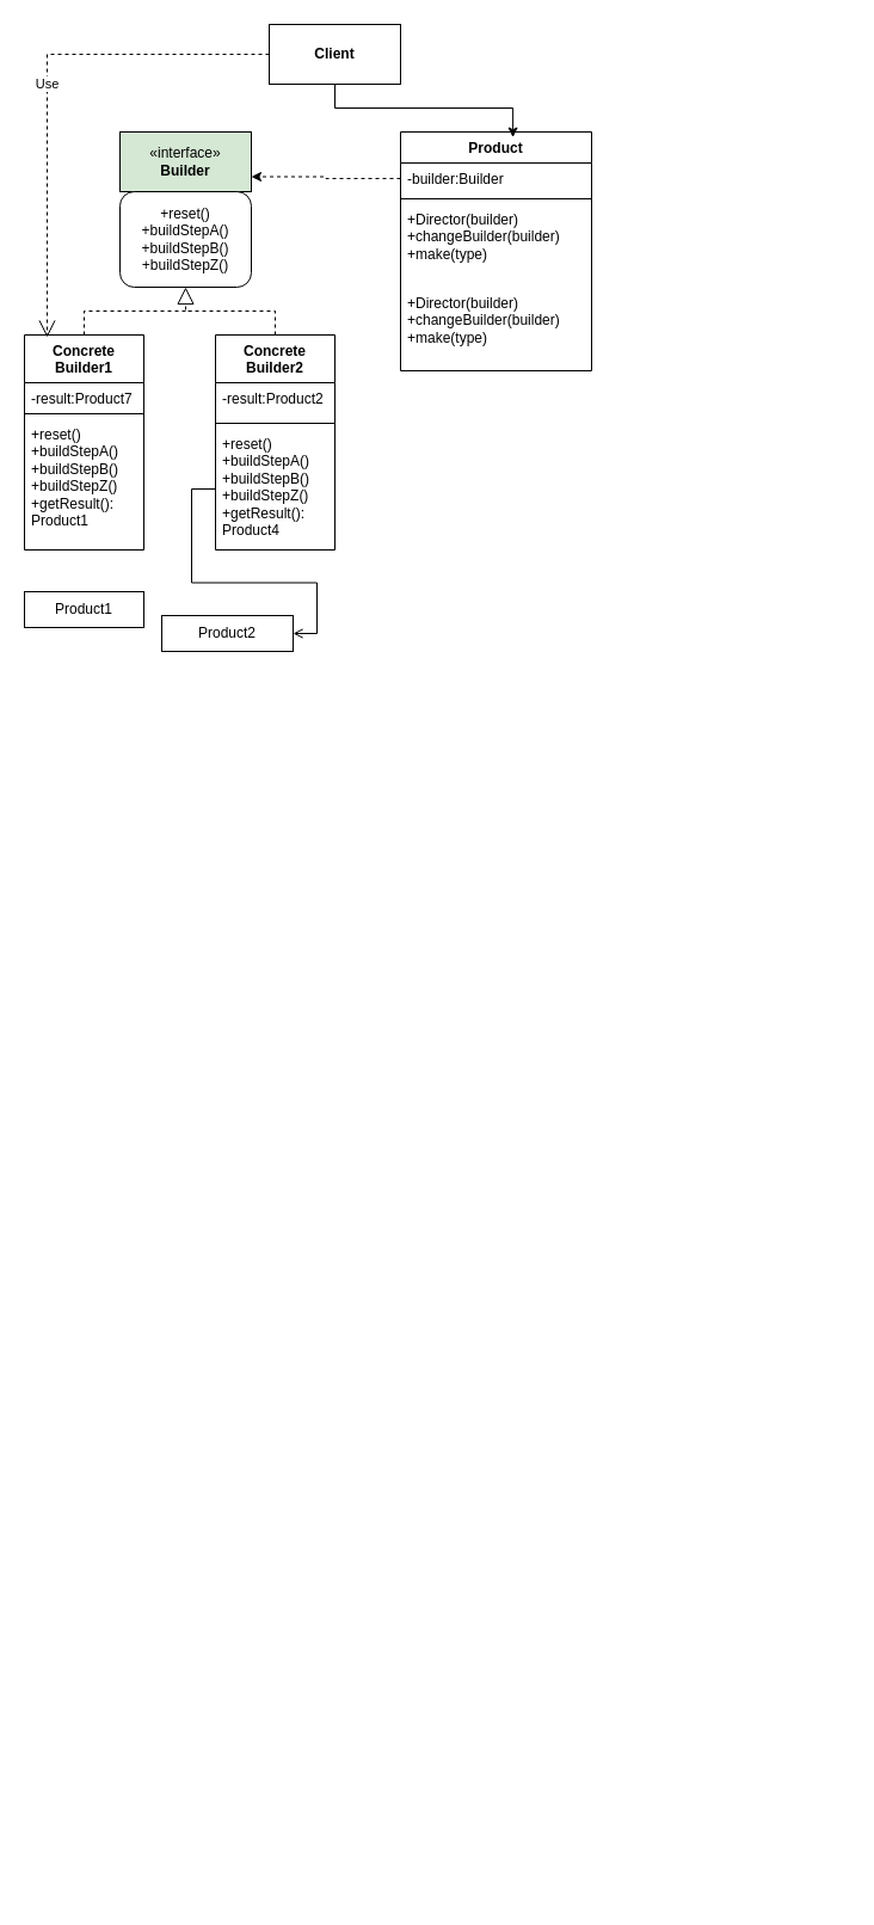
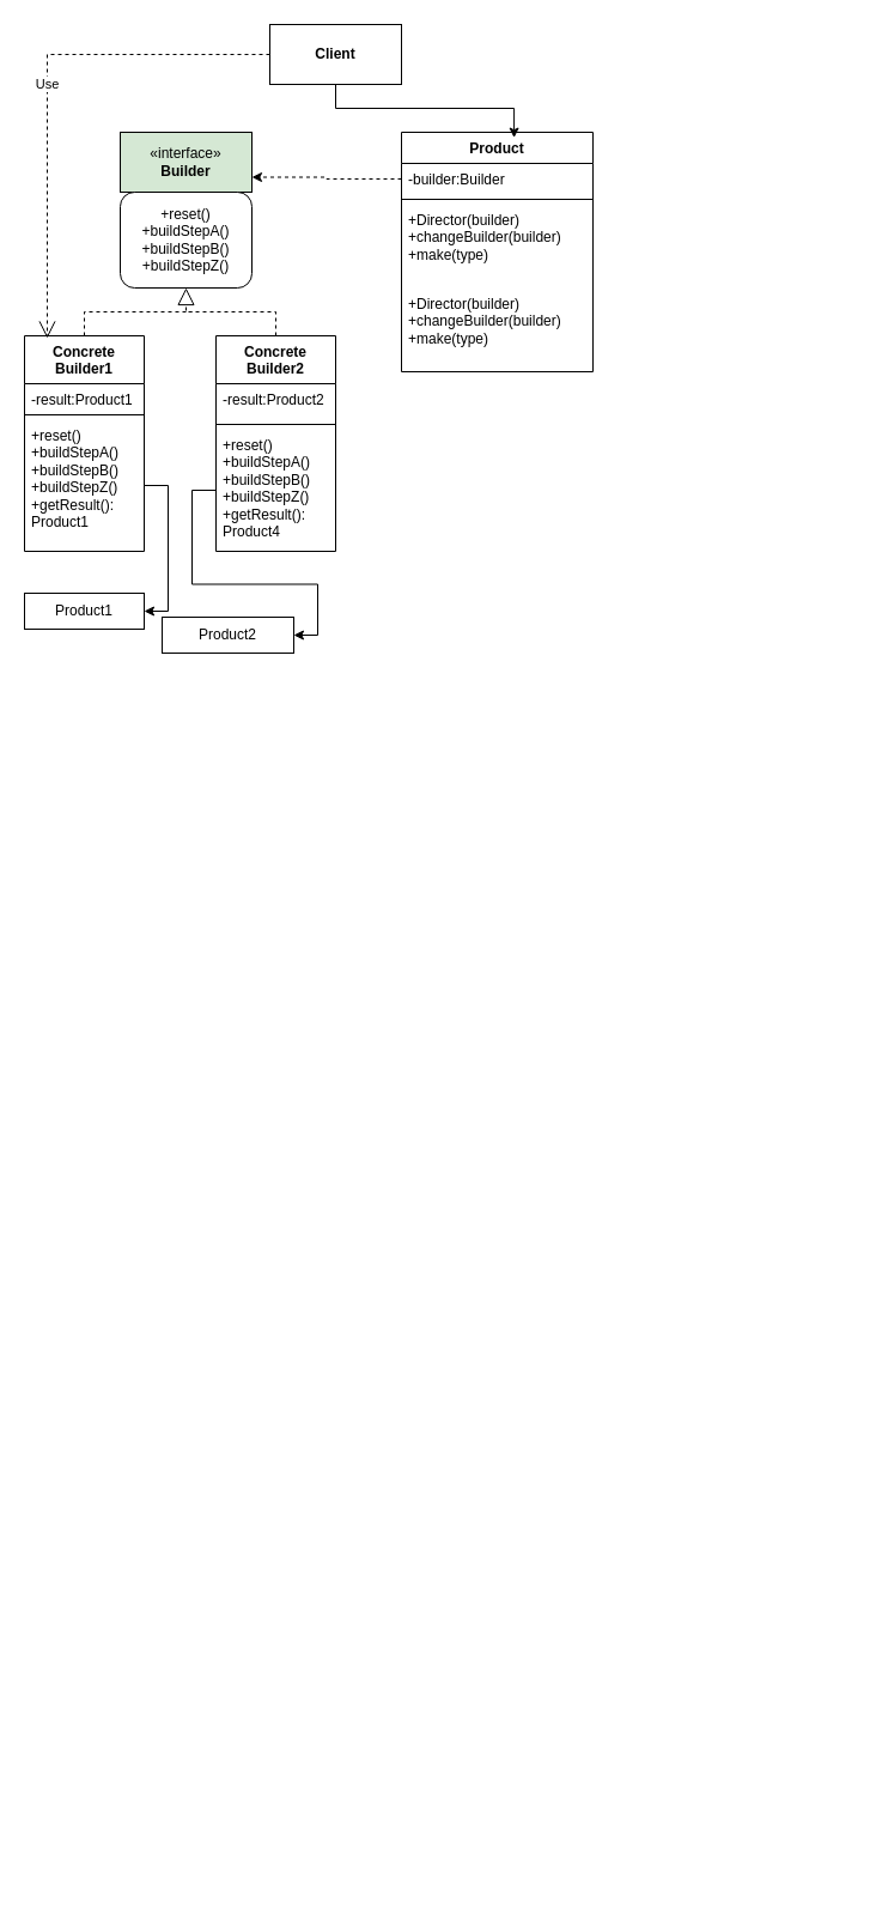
  <mxCell id="0" />
  <mxCell id="1" parent="0" />
  <mxCell id="2" value="" style="shape=image;verticalLabelPosition=bottom;labelBackgroundColor=default;verticalAlign=top;aspect=fixed;imageAspect=0;image=https://refactoring.guru/images/patterns/diagrams/visitor/structure-ru.png;" vertex="1" parent="1"><mxGeometry x="190" y="1050" width="520" height="540" as="geometry" /></mxCell>
  <mxCell id="3" value="&lt;b&gt;Client&lt;/b&gt;" style="html=1;whiteSpace=wrap;" vertex="1" parent="1"><mxGeometry x="225" y="20" width="110" height="50" as="geometry" /></mxCell>
  <mxCell id="4" value="«interface»&lt;br&gt;&lt;b&gt;Builder&lt;/b&gt;" style="html=1;whiteSpace=wrap;fillColor=#d5e8d4;" vertex="1" parent="1"><mxGeometry x="100" y="110" width="110" height="50" as="geometry" /></mxCell>
  <mxCell id="5" value="Product" style="swimlane;fontStyle=1;align=center;verticalAlign=top;childLayout=stackLayout;horizontal=1;startSize=26;horizontalStack=0;resizeParent=1;resizeParentMax=0;resizeLast=0;collapsible=1;marginBottom=0;whiteSpace=wrap;html=1;" vertex="1" parent="1"><mxGeometry x="335" y="110" width="160" height="200" as="geometry" /></mxCell>
  <mxCell id="6" value="-builder:Builder" style="text;strokeColor=none;fillColor=none;align=left;verticalAlign=top;spacingLeft=4;spacingRight=4;overflow=hidden;rotatable=0;points=[[0,0.5],[1,0.5]];portConstraint=eastwest;whiteSpace=wrap;html=1;" vertex="1" parent="5"><mxGeometry y="26" width="160" height="26" as="geometry" /></mxCell>
  <mxCell id="7" value="" style="line;strokeWidth=1;fillColor=none;align=left;verticalAlign=middle;spacingTop=-1;spacingLeft=3;spacingRight=3;rotatable=0;labelPosition=right;points=[];portConstraint=eastwest;strokeColor=inherit;" vertex="1" parent="5"><mxGeometry y="52" width="160" height="8" as="geometry" /></mxCell>
  <mxCell id="8" value="+Director(builder)&lt;div&gt;+changeBuilder(builder)&lt;/div&gt;&lt;div&gt;+make(type)&lt;/div&gt;" style="text;strokeColor=none;fillColor=none;align=left;verticalAlign=top;spacingLeft=4;spacingRight=4;overflow=hidden;rotatable=0;points=[[0,0.5],[1,0.5]];portConstraint=eastwest;whiteSpace=wrap;html=1;" vertex="1" parent="5"><mxGeometry y="60" width="160" height="70" as="geometry" /></mxCell>
  <mxCell id="9" value="+Director(builder)&lt;div&gt;+changeBuilder(builder)&lt;/div&gt;&lt;div&gt;+make(type)&lt;/div&gt;" style="text;strokeColor=none;fillColor=none;align=left;verticalAlign=top;spacingLeft=4;spacingRight=4;overflow=hidden;rotatable=0;points=[[0,0.5],[1,0.5]];portConstraint=eastwest;whiteSpace=wrap;html=1;" vertex="1" parent="5"><mxGeometry y="130" width="160" height="70" as="geometry" /></mxCell>
  <mxCell id="10" value="Concrete&lt;div&gt;Builder1&lt;/div&gt;" style="swimlane;fontStyle=1;align=center;verticalAlign=top;childLayout=stackLayout;horizontal=1;startSize=40;horizontalStack=0;resizeParent=1;resizeParentMax=0;resizeLast=0;collapsible=1;marginBottom=0;whiteSpace=wrap;html=1;" vertex="1" parent="1"><mxGeometry x="20" y="280" width="100" height="180" as="geometry" /></mxCell>
- <mxCell id="11" value="-result:Product7&lt;div&gt;&lt;br&gt;&lt;/div&gt;" style="text;strokeColor=none;fillColor=none;align=left;verticalAlign=top;spacingLeft=4;spacingRight=4;overflow=hidden;rotatable=0;points=[[0,0.5],[1,0.5]];portConstraint=eastwest;whiteSpace=wrap;html=1;" vertex="1" parent="10"><mxGeometry y="40" width="100" height="22" as="geometry" /></mxCell>
+ <mxCell id="11" value="-result:Product1&lt;div&gt;&lt;br&gt;&lt;/div&gt;" style="text;strokeColor=none;fillColor=none;align=left;verticalAlign=top;spacingLeft=4;spacingRight=4;overflow=hidden;rotatable=0;points=[[0,0.5],[1,0.5]];portConstraint=eastwest;whiteSpace=wrap;html=1;" vertex="1" parent="10"><mxGeometry y="40" width="100" height="22" as="geometry" /></mxCell>
  <mxCell id="12" value="" style="line;strokeWidth=1;fillColor=none;align=left;verticalAlign=middle;spacingTop=-1;spacingLeft=3;spacingRight=3;rotatable=0;labelPosition=right;points=[];portConstraint=eastwest;strokeColor=inherit;" vertex="1" parent="10"><mxGeometry y="62" width="100" height="8" as="geometry" /></mxCell>
  <mxCell id="13" value="&lt;span style=&quot;&quot;&gt;+reset()&lt;/span&gt;&lt;div style=&quot;&quot;&gt;+buildStepA()&lt;/div&gt;&lt;div style=&quot;&quot;&gt;+buildStepB()&lt;/div&gt;&lt;div style=&quot;&quot;&gt;+buildStepZ()&lt;/div&gt;&lt;div style=&quot;&quot;&gt;+getResult():&lt;/div&gt;&lt;div style=&quot;&quot;&gt;Product1&lt;/div&gt;" style="text;strokeColor=none;fillColor=none;align=left;verticalAlign=top;spacingLeft=4;spacingRight=4;overflow=hidden;rotatable=0;points=[[0,0.5],[1,0.5]];portConstraint=eastwest;whiteSpace=wrap;html=1;" vertex="1" parent="10"><mxGeometry y="70" width="100" height="110" as="geometry" /></mxCell>
  <mxCell id="14" value="Concrete&lt;div&gt;Builder2&lt;/div&gt;" style="swimlane;fontStyle=1;align=center;verticalAlign=top;childLayout=stackLayout;horizontal=1;startSize=40;horizontalStack=0;resizeParent=1;resizeParentMax=0;resizeLast=0;collapsible=1;marginBottom=0;whiteSpace=wrap;html=1;" vertex="1" parent="1"><mxGeometry x="180" y="280" width="100" height="180" as="geometry" /></mxCell>
  <mxCell id="15" value="-result:Product2" style="text;strokeColor=none;fillColor=none;align=left;verticalAlign=top;spacingLeft=4;spacingRight=4;overflow=hidden;rotatable=0;points=[[0,0.5],[1,0.5]];portConstraint=eastwest;whiteSpace=wrap;html=1;" vertex="1" parent="14"><mxGeometry y="40" width="100" height="30" as="geometry" /></mxCell>
  <mxCell id="16" value="" style="line;strokeWidth=1;fillColor=none;align=left;verticalAlign=middle;spacingTop=-1;spacingLeft=3;spacingRight=3;rotatable=0;labelPosition=right;points=[];portConstraint=eastwest;strokeColor=inherit;" vertex="1" parent="14"><mxGeometry y="70" width="100" height="8" as="geometry" /></mxCell>
  <mxCell id="17" value="+reset()&lt;div&gt;+buildStepA()&lt;/div&gt;&lt;div&gt;+buildStepB()&lt;/div&gt;&lt;div&gt;+buildStepZ()&lt;/div&gt;&lt;div&gt;+getResult():&lt;/div&gt;&lt;div&gt;Product4&lt;/div&gt;" style="text;strokeColor=none;fillColor=none;align=left;verticalAlign=top;spacingLeft=4;spacingRight=4;overflow=hidden;rotatable=0;points=[[0,0.5],[1,0.5]];portConstraint=eastwest;whiteSpace=wrap;html=1;" vertex="1" parent="14"><mxGeometry y="78" width="100" height="102" as="geometry" /></mxCell>
  <mxCell id="18" value="+reset()&lt;div&gt;+buildStepA()&lt;/div&gt;&lt;div&gt;+buildStepB()&lt;/div&gt;&lt;div&gt;+buildStepZ()&lt;/div&gt;" style="html=1;whiteSpace=wrap;rounded=1;" vertex="1" parent="1"><mxGeometry x="100" y="160" width="110" height="80" as="geometry" /></mxCell>
  <mxCell id="19" value="Product1" style="html=1;whiteSpace=wrap;" vertex="1" parent="1"><mxGeometry x="20" y="495" width="100" height="30" as="geometry" /></mxCell>
  <mxCell id="20" value="Product2" style="html=1;whiteSpace=wrap;" vertex="1" parent="1"><mxGeometry x="135" y="515" width="110" height="30" as="geometry" /></mxCell>
  <mxCell id="21" style="edgeStyle=orthogonalEdgeStyle;rounded=0;orthogonalLoop=1;jettySize=auto;html=1;entryX=0.588;entryY=0.023;entryDx=0;entryDy=0;entryPerimeter=0;" edge="1" parent="1" source="3" target="5"><mxGeometry relative="1" as="geometry" /></mxCell>
  <mxCell id="22" value="Use" style="endArrow=open;endSize=12;dashed=1;html=1;rounded=0;exitX=0;exitY=0.5;exitDx=0;exitDy=0;entryX=0.19;entryY=0.011;entryDx=0;entryDy=0;entryPerimeter=0;" edge="1" parent="1" source="3" target="10"><mxGeometry width="160" relative="1" as="geometry"><mxPoint x="320" y="210" as="sourcePoint" /><mxPoint x="480" y="210" as="targetPoint" /><Array as="points"><mxPoint x="39" y="45" /></Array></mxGeometry></mxCell>
  <mxCell id="23" style="edgeStyle=orthogonalEdgeStyle;rounded=0;orthogonalLoop=1;jettySize=auto;html=1;exitX=0;exitY=0.5;exitDx=0;exitDy=0;entryX=1;entryY=0.75;entryDx=0;entryDy=0;dashed=1;" edge="1" parent="1" source="6" target="4"><mxGeometry relative="1" as="geometry" /></mxCell>
- <mxCell id="25" style="edgeStyle=orthogonalEdgeStyle;rounded=0;orthogonalLoop=1;jettySize=auto;html=1;entryX=1;entryY=0.5;entryDx=0;entryDy=0;endArrow=open;" edge="1" parent="1" source="17" target="20"><mxGeometry relative="1" as="geometry" /></mxCell>
+ <mxCell id="24" style="edgeStyle=orthogonalEdgeStyle;rounded=0;orthogonalLoop=1;jettySize=auto;html=1;exitX=1;exitY=0.5;exitDx=0;exitDy=0;entryX=1;entryY=0.5;entryDx=0;entryDy=0;" edge="1" parent="1" source="13" target="19"><mxGeometry relative="1" as="geometry" /></mxCell>
+ <mxCell id="25" style="edgeStyle=orthogonalEdgeStyle;rounded=0;orthogonalLoop=1;jettySize=auto;html=1;entryX=1;entryY=0.5;entryDx=0;entryDy=0;" edge="1" parent="1" source="17" target="20"><mxGeometry relative="1" as="geometry" /></mxCell>
  <mxCell id="26" value="" style="endArrow=block;dashed=1;endFill=0;endSize=12;html=1;rounded=0;exitX=0.5;exitY=0;exitDx=0;exitDy=0;entryX=0.5;entryY=1;entryDx=0;entryDy=0;" edge="1" parent="1" source="14" target="18"><mxGeometry width="160" relative="1" as="geometry"><mxPoint x="320" y="210" as="sourcePoint" /><mxPoint x="480" y="210" as="targetPoint" /><Array as="points"><mxPoint x="230" y="260" /><mxPoint x="155" y="260" /></Array></mxGeometry></mxCell>
  <mxCell id="27" value="" style="endArrow=none;dashed=1;html=1;rounded=0;exitX=0.5;exitY=0;exitDx=0;exitDy=0;" edge="1" parent="1" source="10"><mxGeometry width="50" height="50" relative="1" as="geometry"><mxPoint x="370" y="230" as="sourcePoint" /><mxPoint x="160" y="260" as="targetPoint" /><Array as="points"><mxPoint x="70" y="260" /></Array></mxGeometry></mxCell>
